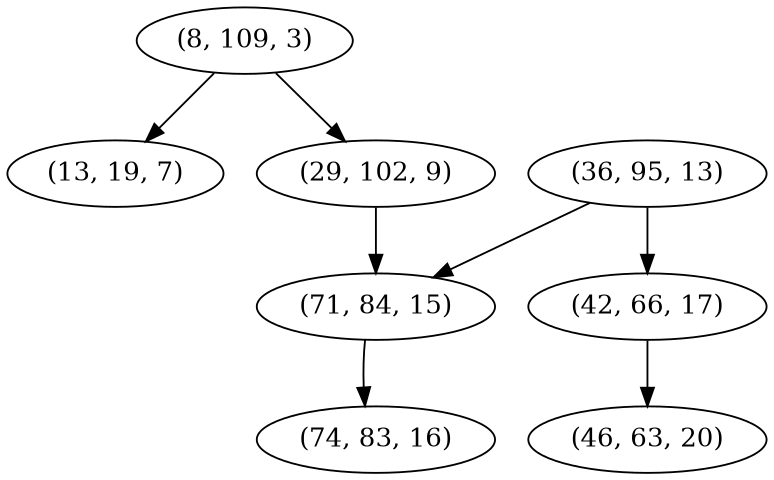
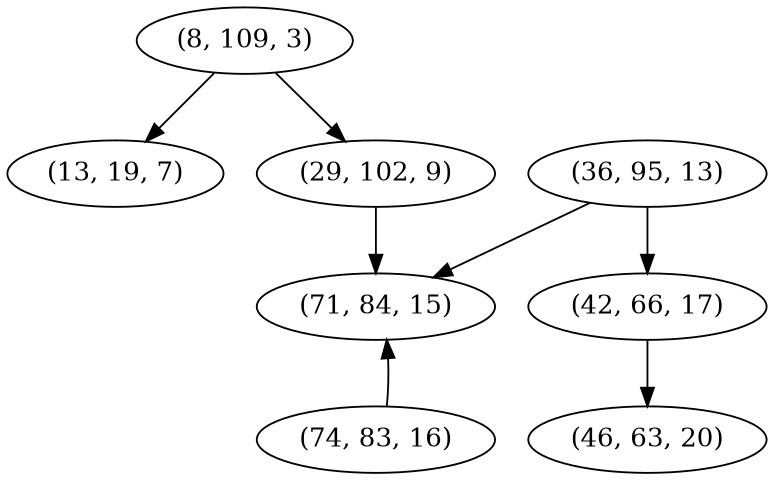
  digraph {
    "(8, 109, 3)"
    "(13, 19, 7)"
    "(29, 102, 9)"
    "(71, 84, 15)"
    "(36, 95, 13)"
    "(42, 66, 17)"
    "(46, 63, 20)"
    "(74, 83, 16)"
    "(8, 109, 3)" -> "(13, 19, 7)"
    "(8, 109, 3)" -> "(29, 102, 9)"
    "(29, 102, 9)" -> "(71, 84, 15)"
-   "(71, 84, 15)" -> "(74, 83, 16)"
+   "(74, 83, 16)" -> "(71, 84, 15)"
    "(36, 95, 13)" -> "(71, 84, 15)"
    "(36, 95, 13)" -> "(42, 66, 17)"
    "(42, 66, 17)" -> "(46, 63, 20)"
  }
